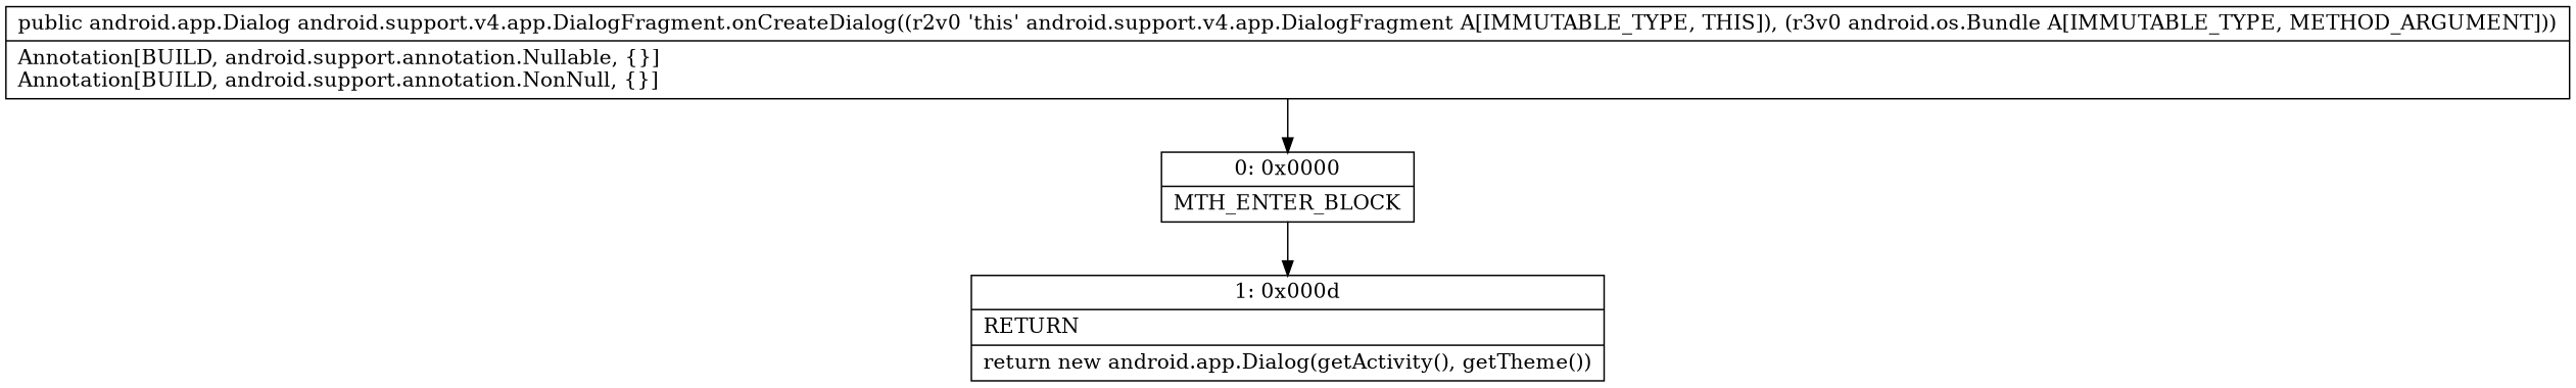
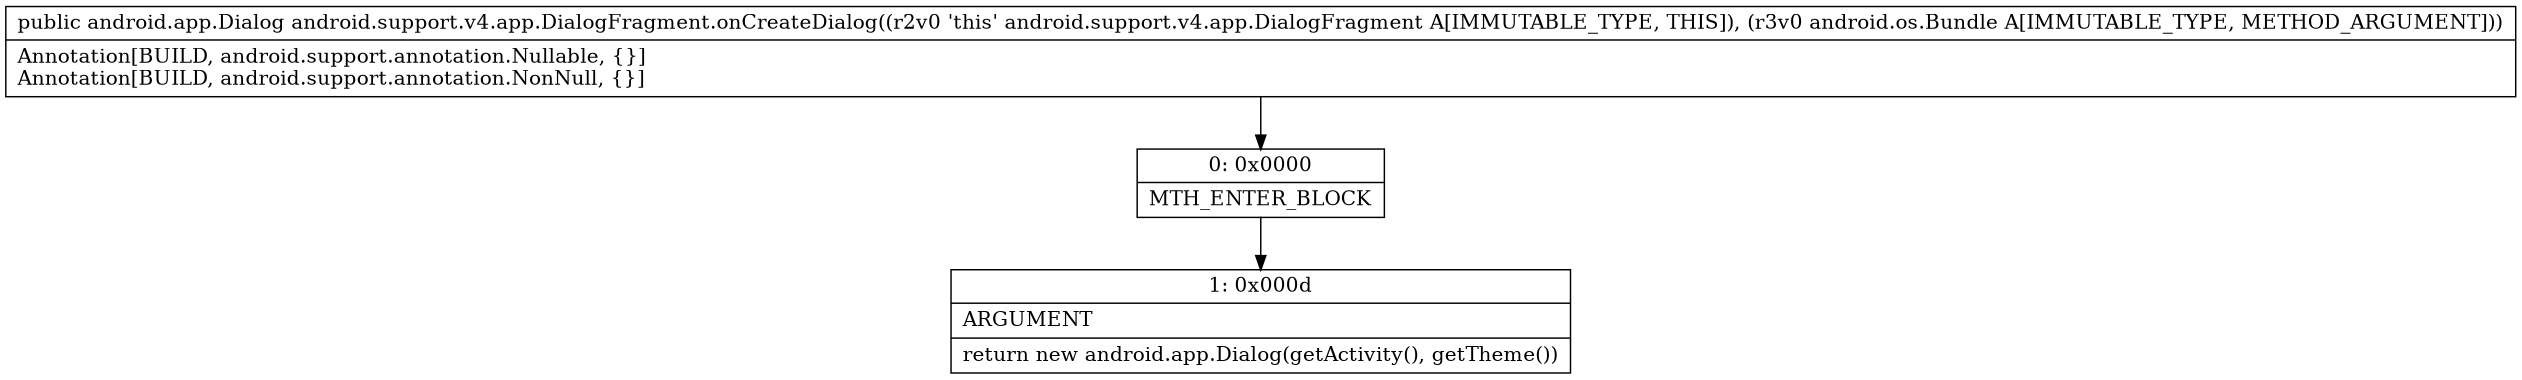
  digraph {
    node [shape=record]
    n1 [label="{0\:\ 0x0000|MTH_ENTER_BLOCK\l}"]
-   n2 [label="{1\:\ 0x000d|RETURN\l|return new android.app.Dialog(getActivity(), getTheme())\l}"]
+   n2 [label="{1\:\ 0x000d|ARGUMENT\l|return new android.app.Dialog(getActivity(), getTheme())\l}"]
    n3 [label="{public android.app.Dialog android.support.v4.app.DialogFragment.onCreateDialog((r2v0 'this' android.support.v4.app.DialogFragment A[IMMUTABLE_TYPE, THIS]), (r3v0 android.os.Bundle A[IMMUTABLE_TYPE, METHOD_ARGUMENT]))  | Annotation[BUILD, android.support.annotation.Nullable, \{\}]\lAnnotation[BUILD, android.support.annotation.NonNull, \{\}]\l}"]
    n1 -> n2
    n3 -> n1
  }
